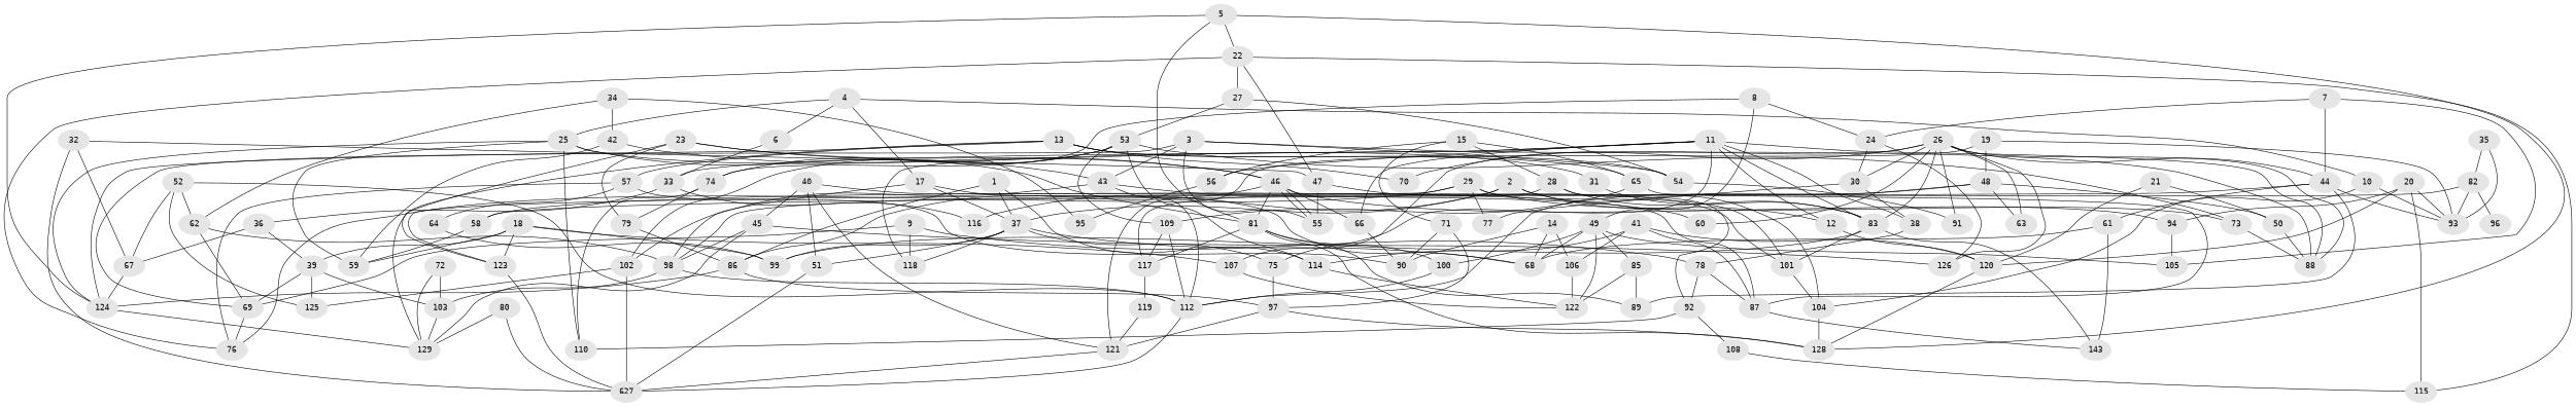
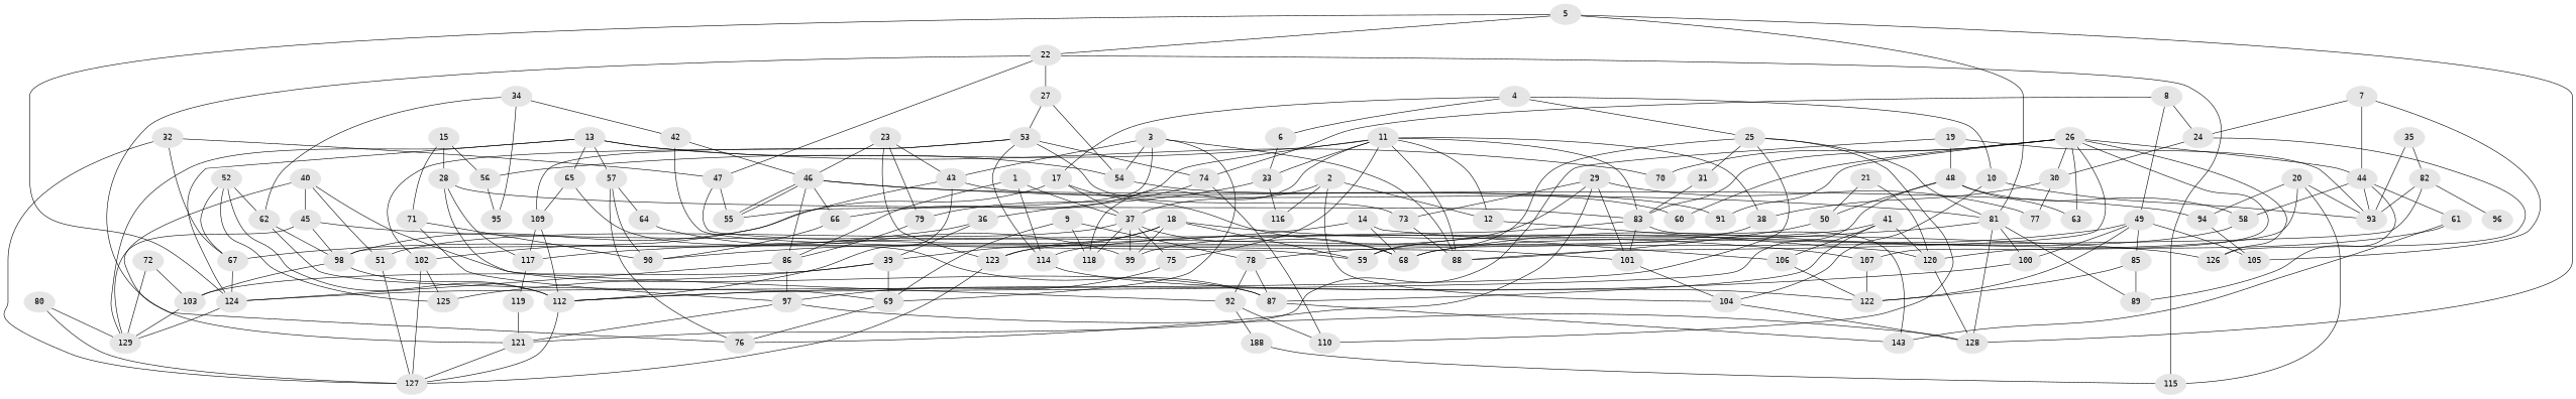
  graph {
    fontname="DejaVu Sans Mono"
    node [color=gray90 fontname="DejaVu Sans Mono" style=filled]
    edge [fontname="DejaVu Sans Mono"]
    1
    37
    86
    114
    118
    75
    68
    99
    51
    124
    97
    122
    2
    12
    104
    116
    120
    128
    3
    43
    54
    55
    69
    88
    60
    102
    112
    91
    76
    4
    6
    10
    17
    25
    33
    93
    98
    81
    59
    31
    110
    5
    22
    115
    27
    47
    117
    89
    100
    129
    36
    7
    24
    44
    105
    126
    30
    58
    61
    8
    49
    74
    85
    79
    9
    78
    92
    87
    11
    38
    56
    66
    83
    95
    90
    101
    n77 [label=143]
    13
    57
    65
    70
    64
    109
    14
    106
    15
    28
    71
    103
    18
    39
    107
    123
    125
-   127 [label=627]
+   127
    19
    48
    121
    63
    50
    20
    94
    21
    53
    23
    46
    77
    26
    73
-   108
+   108 [label=188]
    119
    29
    32
    67
    34
    42
    62
    35
    82
    96
    40
    45
    41
    52
    72
    80
    1 -- 37
    1 -- 86
    1 -- 114
    37 -- 118
    37 -- 75
    37 -- 68
    37 -- 99
    37 -- 51
    86 -- 124
    86 -- 97
    114 -- 122
    75 -- 97
    51 -- 127
    124 -- 129
    97 -- 128
    97 -- 121
    2 -- 37
    2 -- 12
    2 -- 104
    2 -- 116
    12 -- 120
    104 -- 128
    120 -- 128
    3 -- 43
    3 -- 54
    3 -- 55
    3 -- 69
    3 -- 88
    43 -- 60
    43 -- 102
    43 -- 112
    54 -- 91
    69 -- 76
    102 -- 125
    102 -- 127
    112 -- 127
    4 -- 6
    4 -- 10
    4 -- 17
    4 -- 25
    6 -- 33
    10 -- 104
    10 -- 93
    17 -- 37
    17 -- 68
    17 -- 98
    25 -- 124
    25 -- 81
    25 -- 59
    25 -- 31
    25 -- 110
    33 -- 116
    33 -- 36
    98 -- 112
    98 -- 103
    81 -- 128
    81 -- 117
    81 -- 89
    81 -- 100
    31 -- 83
    5 -- 124
    5 -- 128
    5 -- 81
    5 -- 22
    22 -- 76
    22 -- 115
    22 -- 27
    22 -- 47
    27 -- 54
    27 -- 53
    47 -- 55
    47 -- 101
    117 -- 119
    100 -- 112
    36 -- 39
    36 -- 67
    7 -- 24
    7 -- 44
    7 -- 105
    24 -- 126
    24 -- 30
    44 -- 93
    44 -- 89
    44 -- 58
    44 -- 61
    30 -- 38
    30 -- 77
    58 -- 59
    61 -- 68
    61 -- n77
    8 -- 24
    8 -- 49
    8 -- 74
    49 -- 68
    49 -- 122
    49 -- 100
    49 -- 105
    49 -- 85
    74 -- 110
    74 -- 79
    85 -- 122
    85 -- 89
    79 -- 86
    9 -- 118
    9 -- 69
    9 -- 78
    78 -- 92
    78 -- 87
    92 -- 110
    92 -- 108
    87 -- n77
    11 -- 118
    11 -- 75
    11 -- 12
    11 -- 88
    11 -- 33
    11 -- 38
    11 -- 56
    11 -- 66
    11 -- 83
    38 -- 78
    56 -- 95
    66 -- 90
    83 -- 99
    83 -- 101
    83 -- n77
    101 -- 104
    13 -- 124
    13 -- 54
    13 -- 129
    13 -- 57
    13 -- 65
    13 -- 70
    57 -- 76
    57 -- 90
    57 -- 64
    65 -- 87
    65 -- 109
    64 -- 99
    109 -- 112
    109 -- 117
    14 -- 68
    14 -- 90
    14 -- 106
    106 -- 122
    15 -- 56
-   15 -- 65
    15 -- 28
    15 -- 71
    28 -- 117
    28 -- 92
    28 -- 83
    71 -- 97
    71 -- 90
    103 -- 129
    18 -- 99
    18 -- 59
    18 -- 39
    18 -- 107
    18 -- 123
    39 -- 69
    39 -- 103
    39 -- 125
    107 -- 122
    123 -- 127
    19 -- 93
    19 -- 48
    19 -- 121
    48 -- 112
    48 -- 58
    48 -- 63
    48 -- 50
    121 -- 127
    50 -- 88
    20 -- 120
    20 -- 93
    20 -- 115
    20 -- 94
    94 -- 105
    21 -- 120
    21 -- 50
    53 -- 114
    53 -- 102
    53 -- 74
    53 -- 109
    53 -- 73
    23 -- 43
    23 -- 79
    23 -- 123
    23 -- 46
    46 -- 86
    46 -- 55
    46 -- 55
    46 -- 81
    46 -- 66
    46 -- 94
    26 -- 88
    26 -- 60
    26 -- 91
    26 -- 44
    26 -- 126
    26 -- 30
    26 -- 83
    26 -- 70
    26 -- 107
    26 -- 63
    73 -- 88
    108 -- 115
    119 -- 121
    29 -- 76
    29 -- 101
    29 -- 123
    29 -- 77
    29 -- 73
    32 -- 47
    32 -- 127
    32 -- 67
    67 -- 124
    34 -- 95
    34 -- 42
    34 -- 62
    42 -- 59
    42 -- 46
    62 -- 69
    62 -- 98
    35 -- 93
    35 -- 82
    82 -- 93
    82 -- 98
    82 -- 96
    40 -- 51
    40 -- 87
    40 -- 121
    40 -- 45
    45 -- 98
    45 -- 129
    45 -- 126
    41 -- 114
    41 -- 120
    41 -- 87
    41 -- 106
    52 -- 112
    52 -- 125
    52 -- 67
    52 -- 62
    72 -- 129
    72 -- 103
    80 -- 129
    80 -- 127
  }
